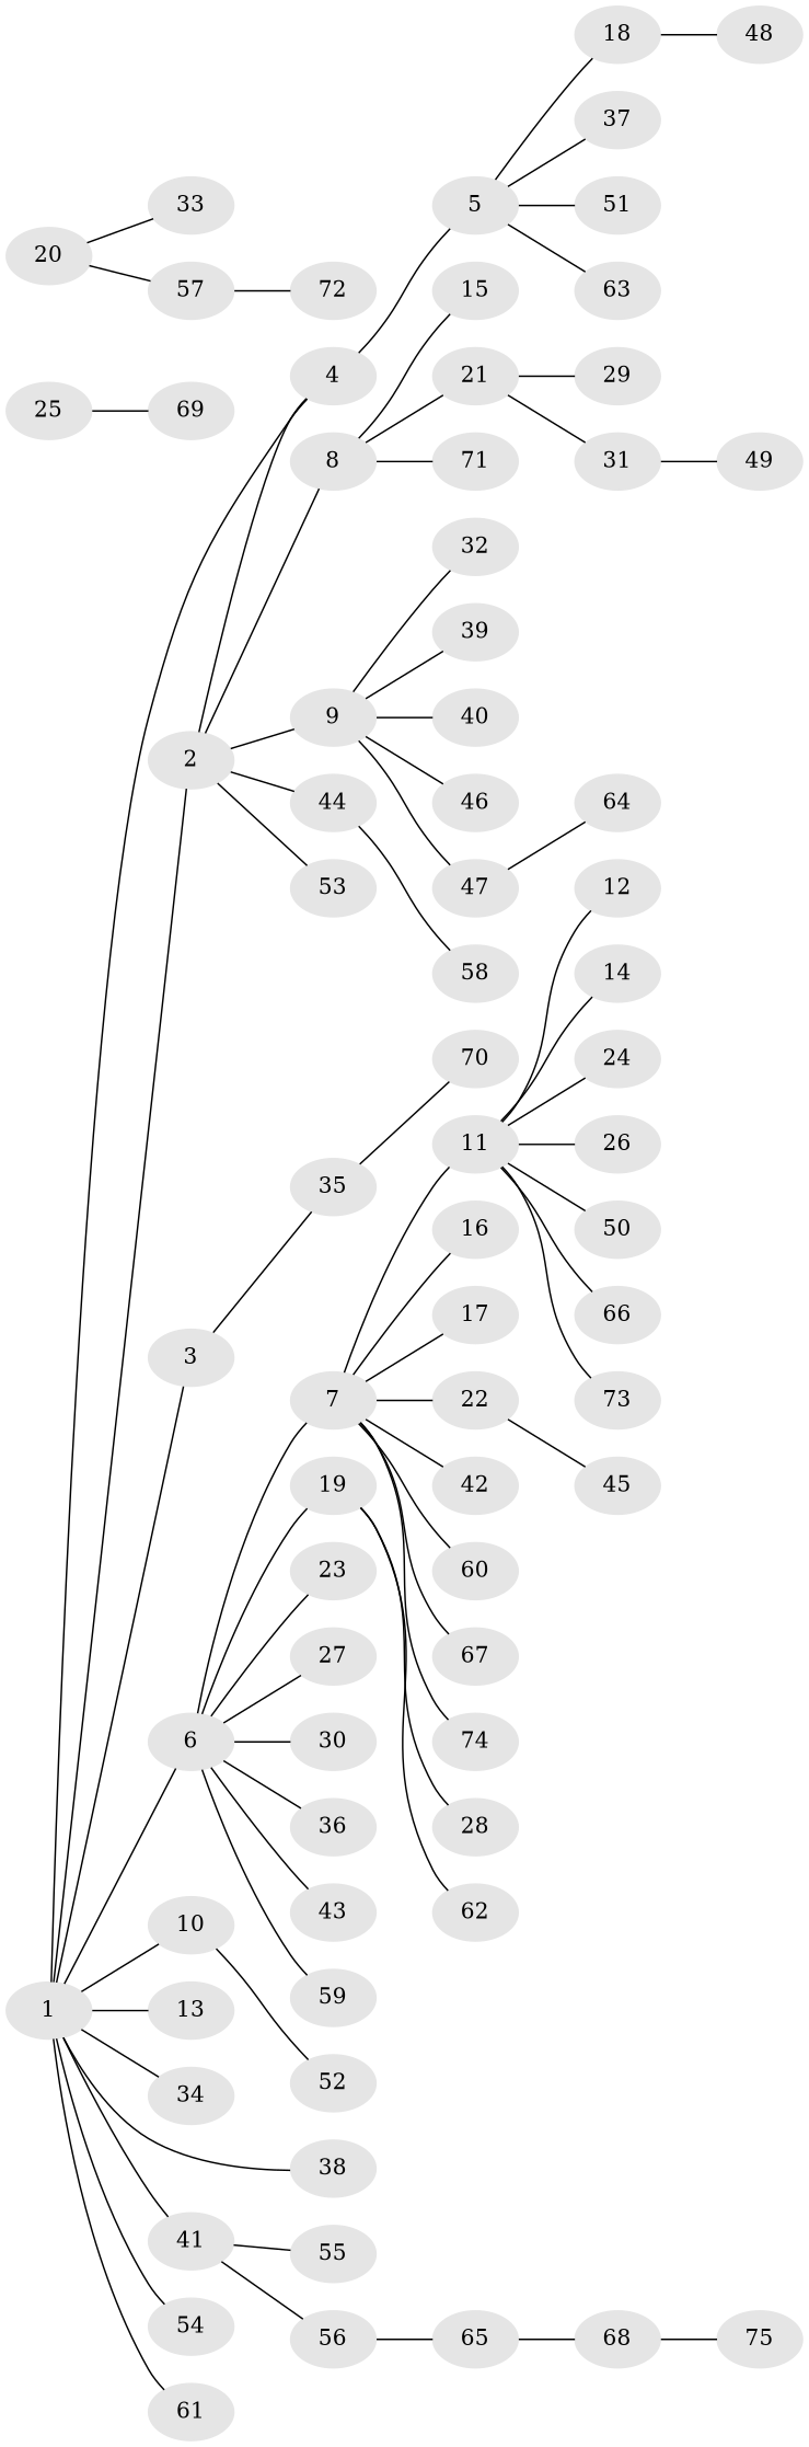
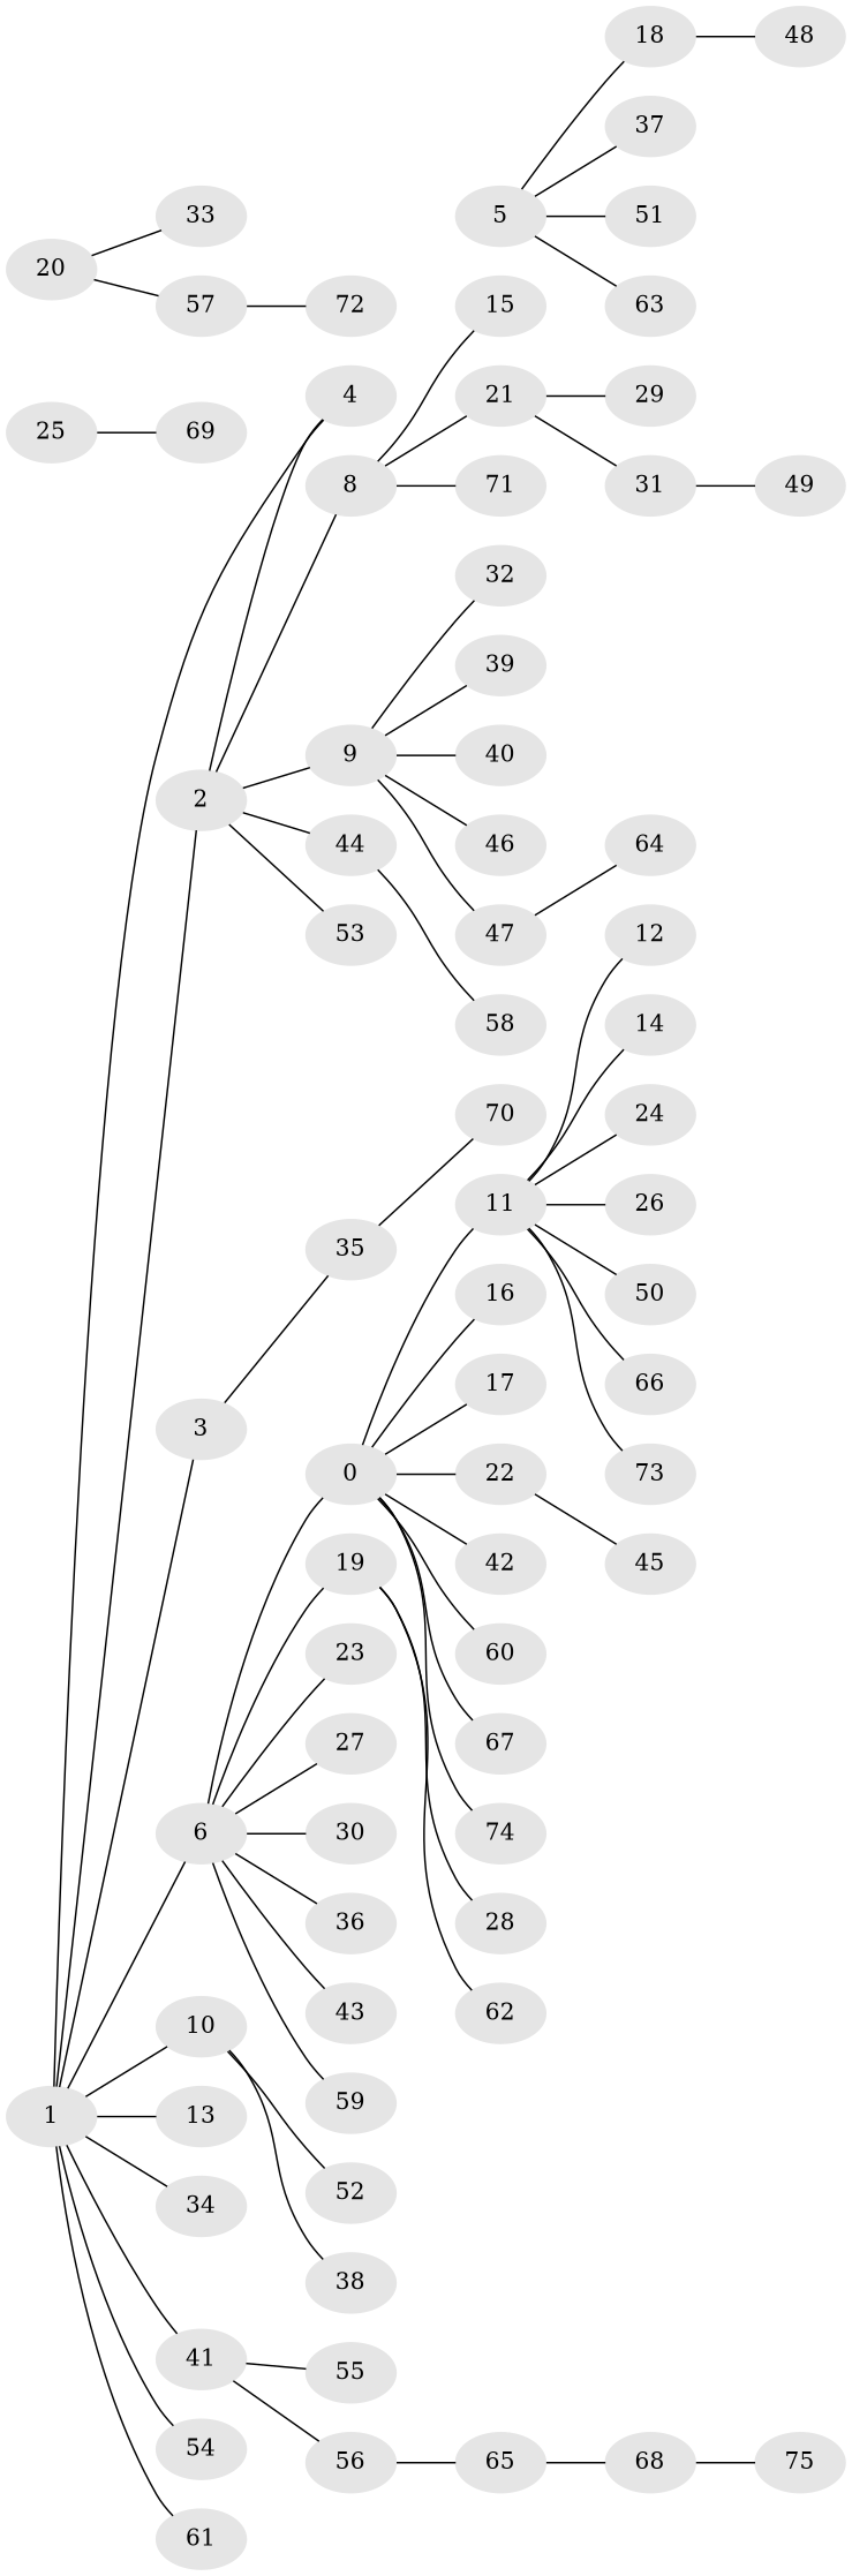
  graph {
    rankdir=LR
    node [color=gray90 style=filled]
    1
    2
    3
    4
    6
    10
    13
    34
    38
    41
    54
    61
    8
    9
    44
    53
    35
    5
-   7
+   7 [label=0]
    19
    23
    27
    30
    36
    43
    59
    52
    25
    69
    55
    56
    15
    21
    71
    32
    39
    40
    46
    47
    58
    70
    18
    37
    51
    63
    48
    11
    16
    17
    22
    42
    60
    67
    74
    28
    62
    12
    14
    24
    26
    50
    66
    73
    45
    29
    31
    20
    33
    57
    64
    72
    49
    65
    68
    75
    1 -- 2
    1 -- 3
    1 -- 4
    1 -- 6
    1 -- 10
    1 -- 13
    1 -- 34
-   1 -- 38
+   10 -- 38
    1 -- 41
    1 -- 54
    1 -- 61
    2 -- 4
    2 -- 8
    2 -- 9
    2 -- 44
    2 -- 53
    3 -- 35
-   4 -- 5
    6 -- 7
    6 -- 19
    6 -- 23
    6 -- 27
    6 -- 30
    6 -- 36
    6 -- 43
    6 -- 59
    10 -- 52
    41 -- 55
    41 -- 56
    8 -- 15
    8 -- 21
    8 -- 71
    9 -- 32
    9 -- 39
    9 -- 40
    9 -- 46
    9 -- 47
    44 -- 58
    35 -- 70
    5 -- 18
    5 -- 37
    5 -- 51
    5 -- 63
    7 -- 11
    7 -- 16
    7 -- 17
    7 -- 22
    7 -- 42
    7 -- 60
    7 -- 67
    7 -- 74
    19 -- 28
    19 -- 62
    25 -- 69
    56 -- 65
    21 -- 29
    21 -- 31
    47 -- 64
    18 -- 48
    11 -- 12
    11 -- 14
    11 -- 24
    11 -- 26
    11 -- 50
    11 -- 66
    11 -- 73
    22 -- 45
    31 -- 49
    20 -- 33
    20 -- 57
    57 -- 72
    65 -- 68
    68 -- 75
  }
